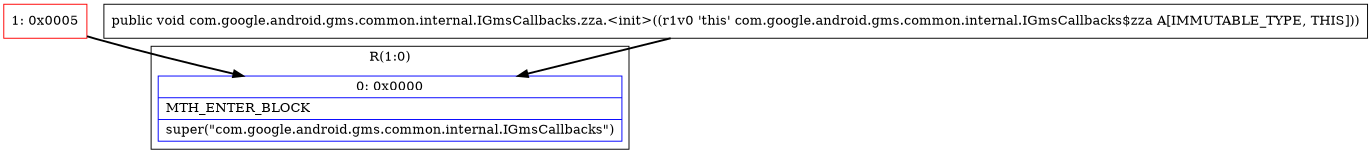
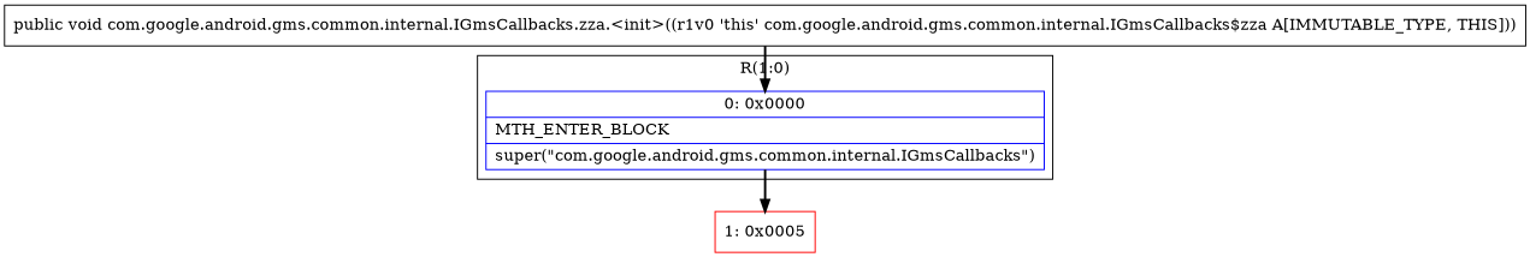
  digraph {
    node [shape=record]
    edge [style=bold]
    n1 [color=blue label="{0\:\ 0x0000|MTH_ENTER_BLOCK\l|super(\"com.google.android.gms.common.internal.IGmsCallbacks\")\l}"]
    n2 [color=red label="{1\:\ 0x0005}"]
    n3 [label="{public void com.google.android.gms.common.internal.IGmsCallbacks.zza.\<init\>((r1v0 'this' com.google.android.gms.common.internal.IGmsCallbacks$zza A[IMMUTABLE_TYPE, THIS])) }"]
    subgraph cluster_1 {
      label="R(1:0)"
      n1
    }
-   n2 -> n1
+   n1 -> n2
    n3 -> n1
  }
